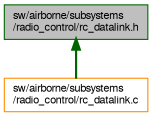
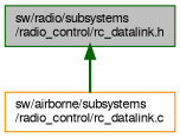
  digraph {
    node [fontname=FreeSans fontsize=10 shape=record style=filled]
-   n1 [color=darkgreen fillcolor=grey75 fontcolor=black height=0.2 label="sw/airborne/subsystems\l/radio_control/rc_datalink.h" width=0.4]
+   n1 [color=darkgreen fillcolor=grey75 fontcolor=black height=0.2 label="sw/radio/subsystems\l/radio_control/rc_datalink.h" width=0.4]
    n2 [color=darkorange fillcolor=white height=0.2 label="sw/airborne/subsystems\l/radio_control/rc_datalink.c" width=0.4]
    n1 -> n2 [color=darkgreen dir=back fontname=FreeSans fontsize=10 labelfontname=FreeSans labelfontsize=10 style=bold]
  }
